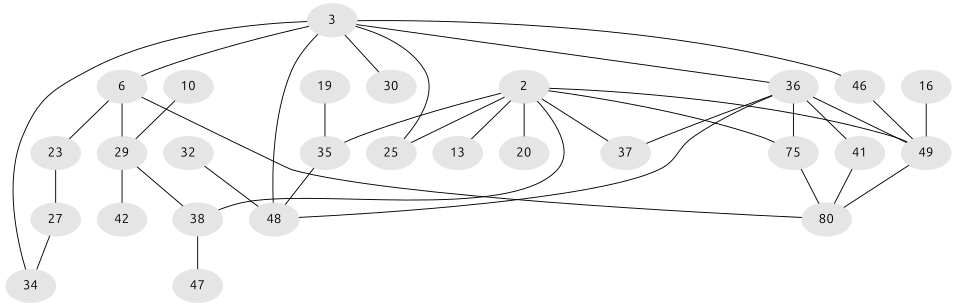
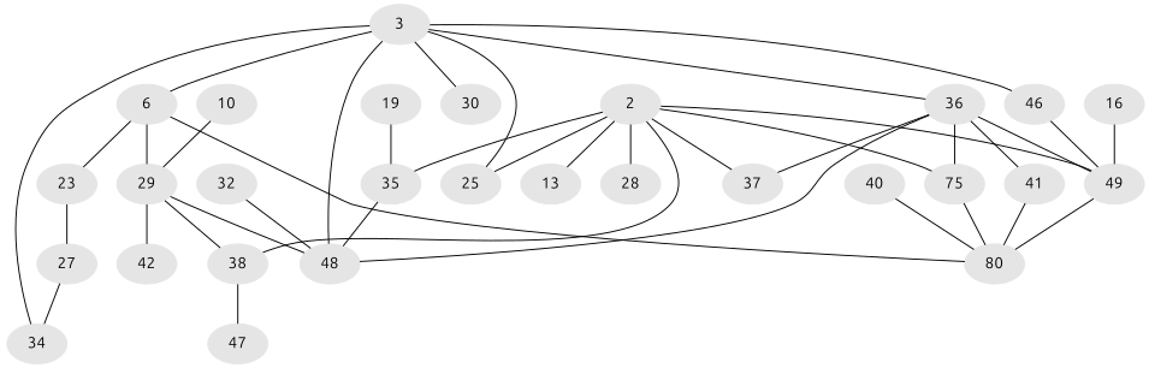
  graph {
    fontname=Ubuntu
    node [color=gray90 fontname=Ubuntu style=filled]
    edge [fontname=Ubuntu]
    2
    13
-   20
+   20 [label=28]
    25 [super="+1"]
    35 [super="+17"]
    37
    38 [super="+31"]
    n8 [label=75 super="+8+15"]
    49 [super="+4"]
    48 [super="+44+33+28"]
    47
    n12 [label=80 super="+11"]
    6 [super="+5"]
    23
    29 [super="+16+22"]
    3
    30
    34 [super="+7"]
    36 [super="+24+26"]
    46
    41
    27
    42
    10
    n25 [label=16]
    19
    32
+   40
    2 -- 13
    2 -- 20
    2 -- 25
    2 -- 35 [weight=2]
    2 -- 37
    2 -- 38
    2 -- n8
    2 -- 49
    35 -- 48
    38 -- 47
    n8 -- n12
    49 -- n12 [weight=2]
    6 -- n12
    6 -- 23
    6 -- 29 [weight=2]
    23 -- 27
    29 -- 38
+   29 -- 48
    29 -- 42
    3 -- 25
    3 -- 48
    3 -- 6 [weight=2]
    3 -- 30
    3 -- 34
    3 -- 36
    3 -- 46
    36 -- 37
    36 -- n8
    36 -- 49 [weight=3]
    36 -- 48
    36 -- 41
    46 -- 49
    41 -- n12
    27 -- 34
    10 -- 29 [weight=2]
    n25 -- 49
    19 -- 35
    32 -- 48
+   40 -- n12
  }
